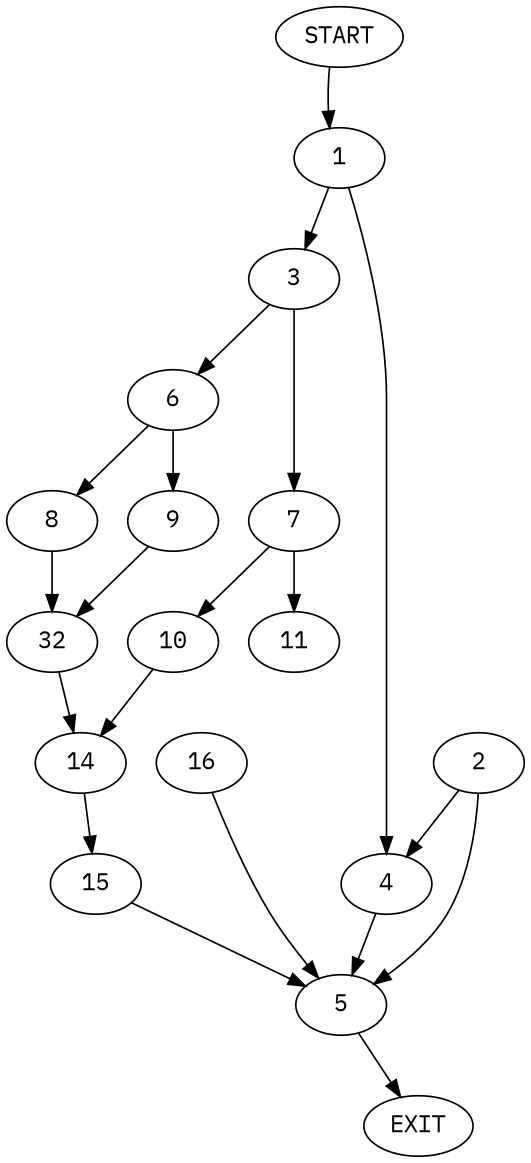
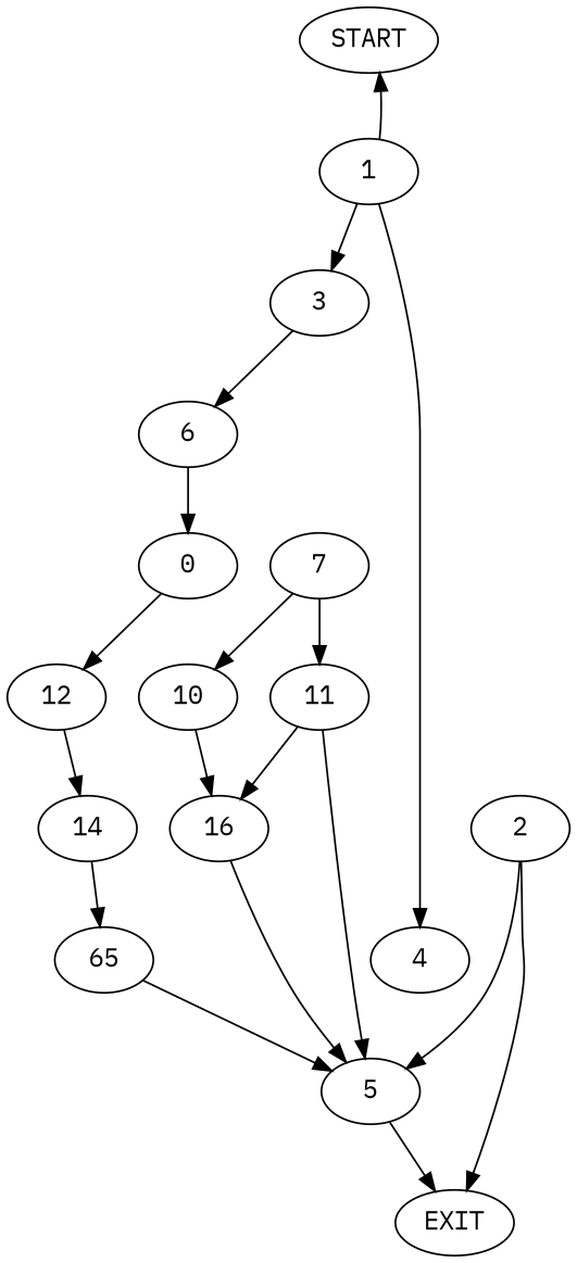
  digraph {
    fontname="IBM Plex Mono"
    node [fontname="IBM Plex Mono"]
    edge [fontname="IBM Plex Mono"]
    n1 [label=START]
    1
    3
    4
    n5 [label=EXIT]
    2
    5
    6
    7
-   8
-   9
+   9 [label=0]
    10
    11
-   12 [label=32]
+   12
    16
    14
-   15
-   n1 -> 1
+   15 [label=65]
+   1 -> n1
    1 -> 3
    1 -> 4
    3 -> 6
-   3 -> 7
-   4 -> 5
-   2 -> 4
+   11 -> 5
+   2 -> n5
    2 -> 5
    5 -> n5
-   6 -> 8
    6 -> 9
    7 -> 10
    7 -> 11
-   8 -> 12
    9 -> 12
-   10 -> 14
+   10 -> 16
+   11 -> 16
    12 -> 14
    16 -> 5
    14 -> 15
    15 -> 5
  }
